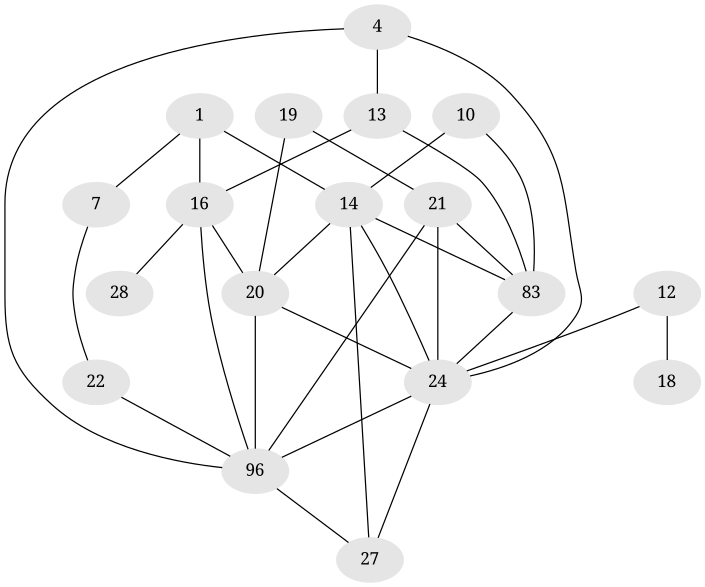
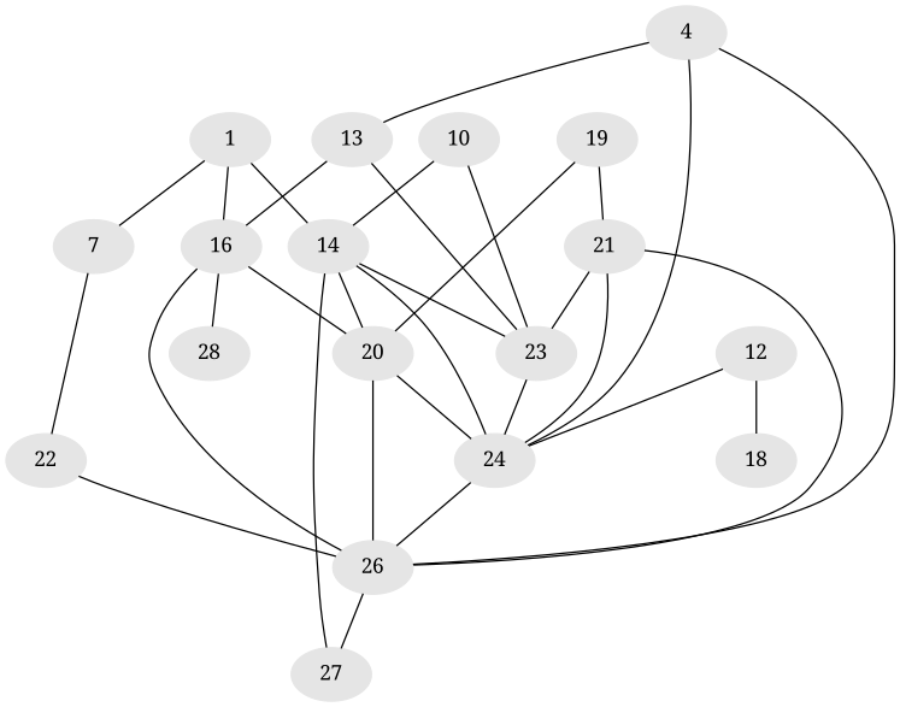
  graph {
    fontname="Noto Serif"
    node [color=gray90 fontname="Noto Serif" style=filled]
    edge [fontname="Noto Serif" weight=1.0]
    1
    7
    14
    16
    22
    24
-   23 [label=83]
+   23
    20
    27
-   26 [label=96]
+   26
    28
    4
    13
    10
    12
    18
    19
    21
    1 -- 7
    1 -- 14 [weight=2.0]
    1 -- 16
    7 -- 22
    14 -- 24 [weight=2.0]
    14 -- 23
    14 -- 20
    14 -- 27
    16 -- 20
    16 -- 26
    16 -- 28
    22 -- 26
-   24 -- 27
    24 -- 26
    23 -- 24
    20 -- 24
    20 -- 26
    26 -- 27
    4 -- 24
    4 -- 26
    4 -- 13
    13 -- 16
    13 -- 23
    10 -- 14 [weight=2.0]
    10 -- 23
    12 -- 24
    12 -- 18
    19 -- 20
    19 -- 21
    21 -- 24
    21 -- 23
    21 -- 26
  }
